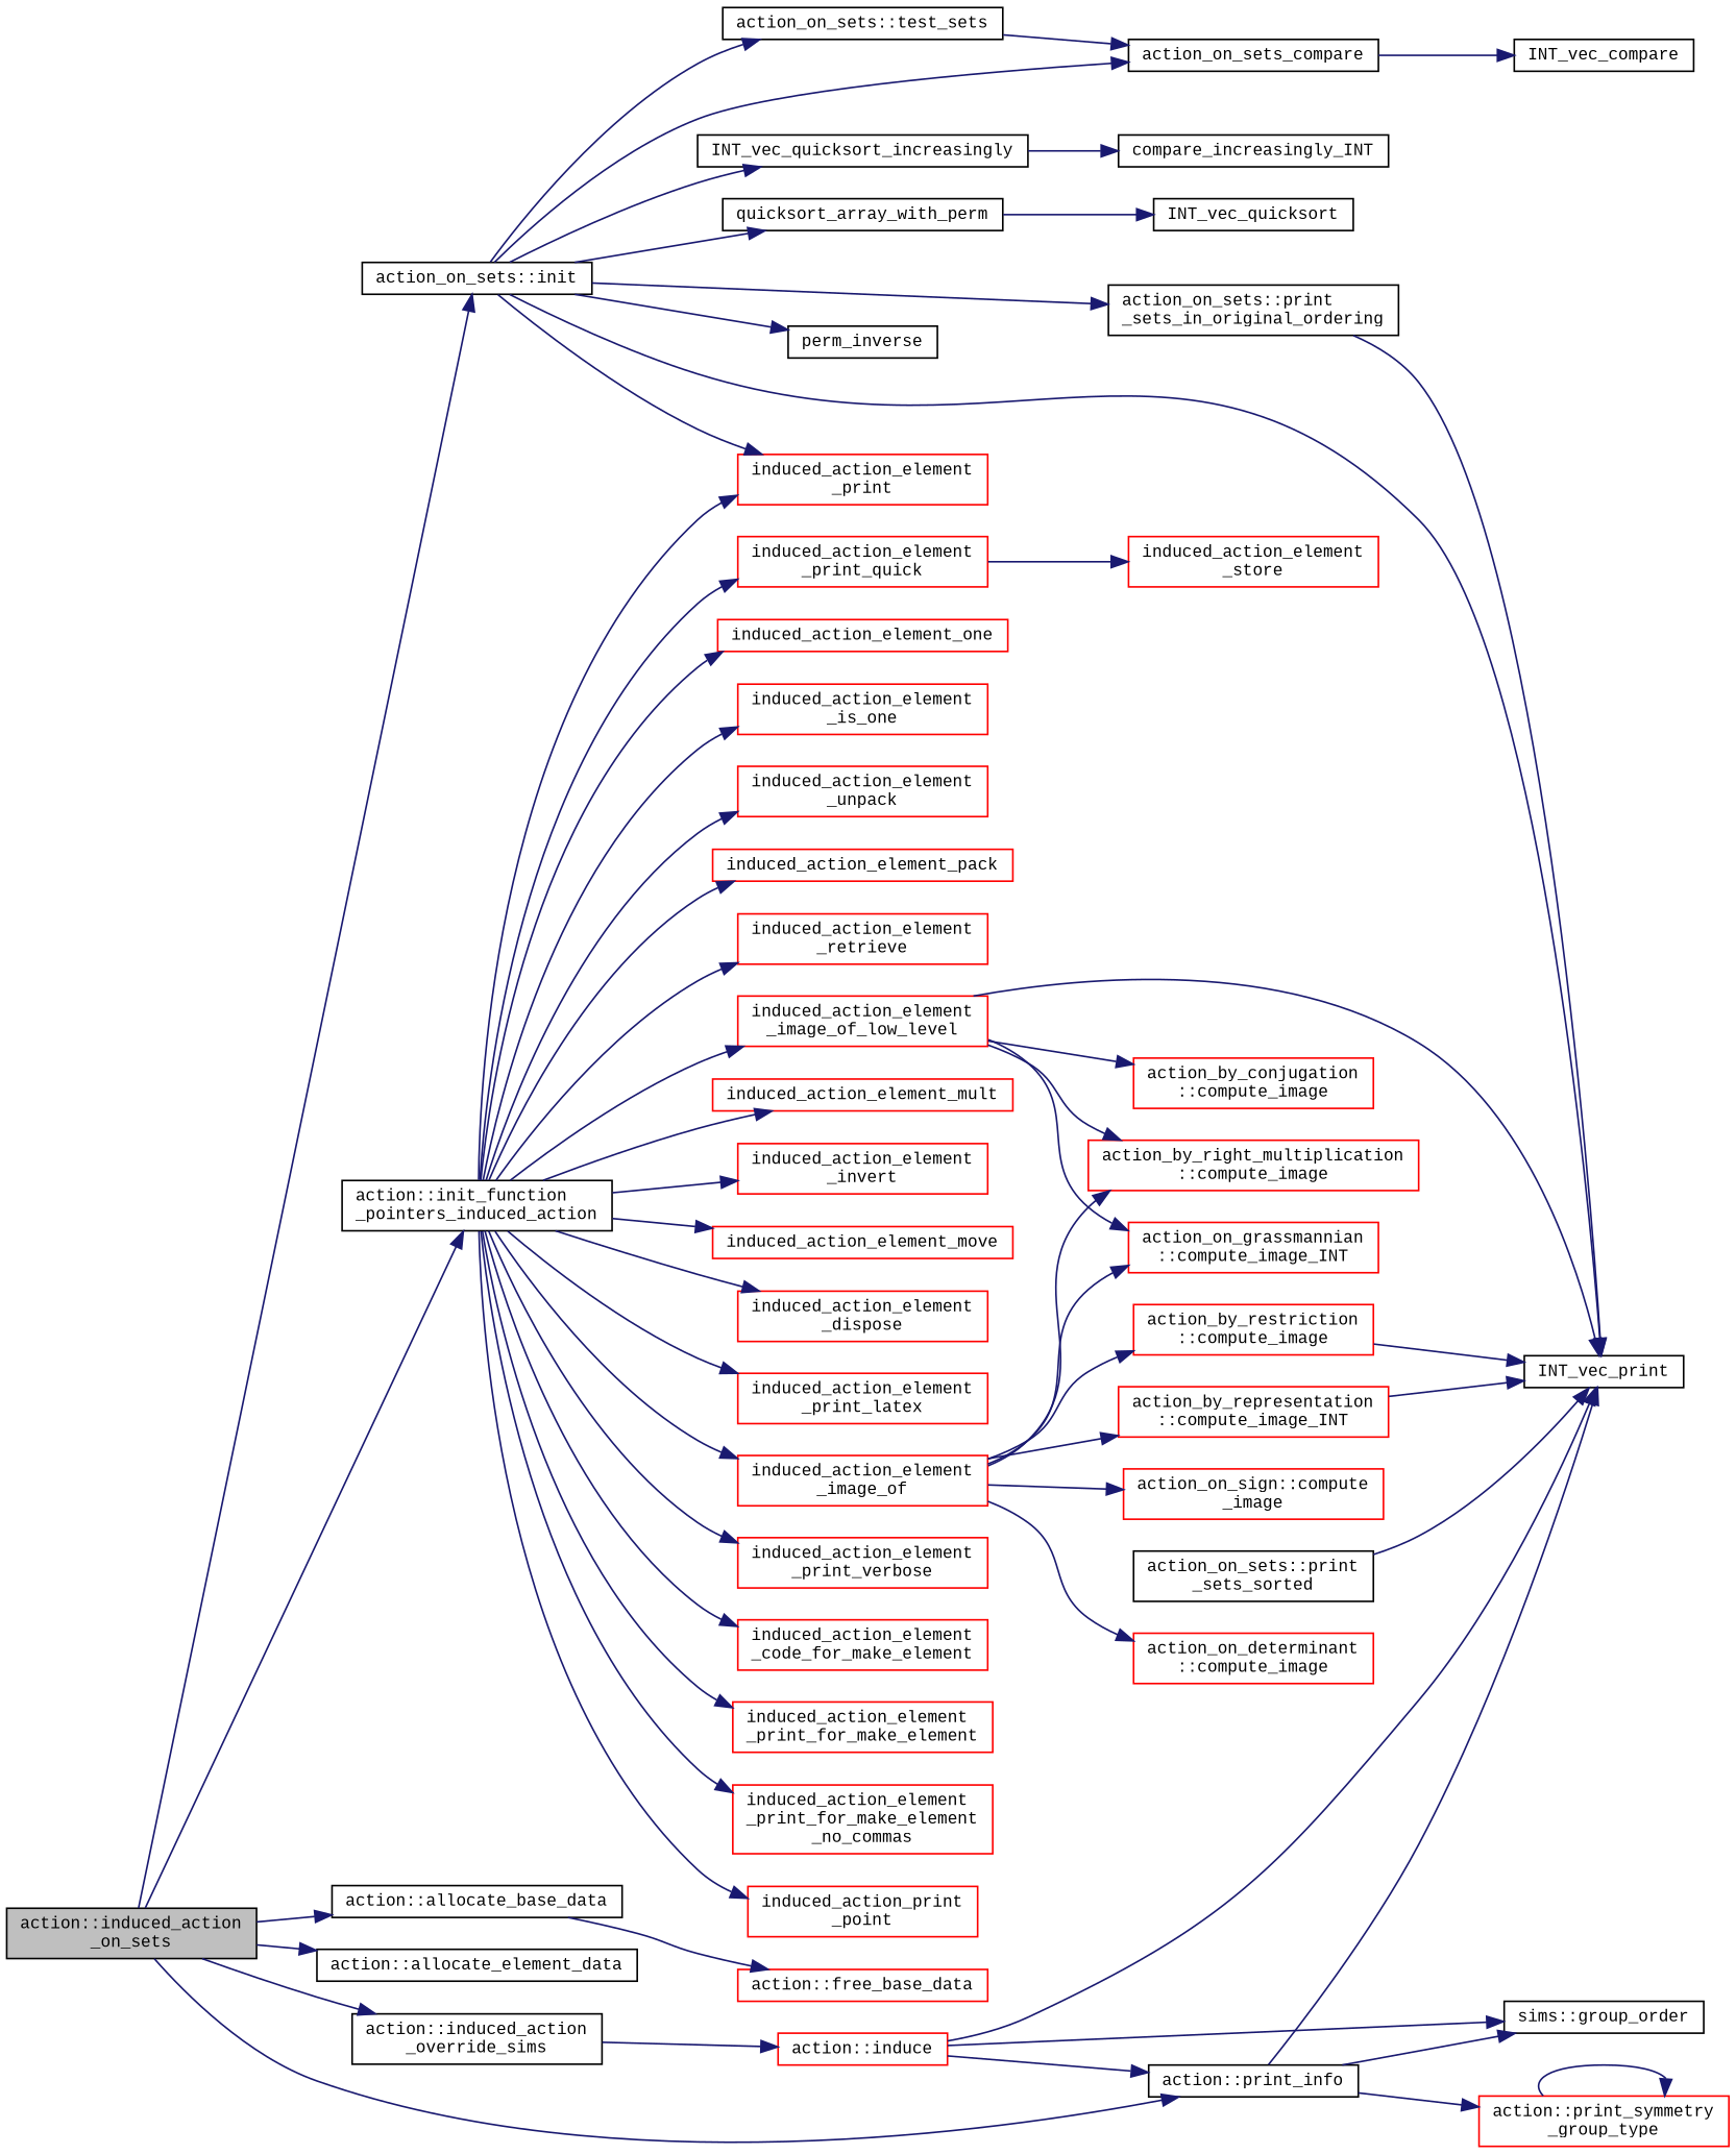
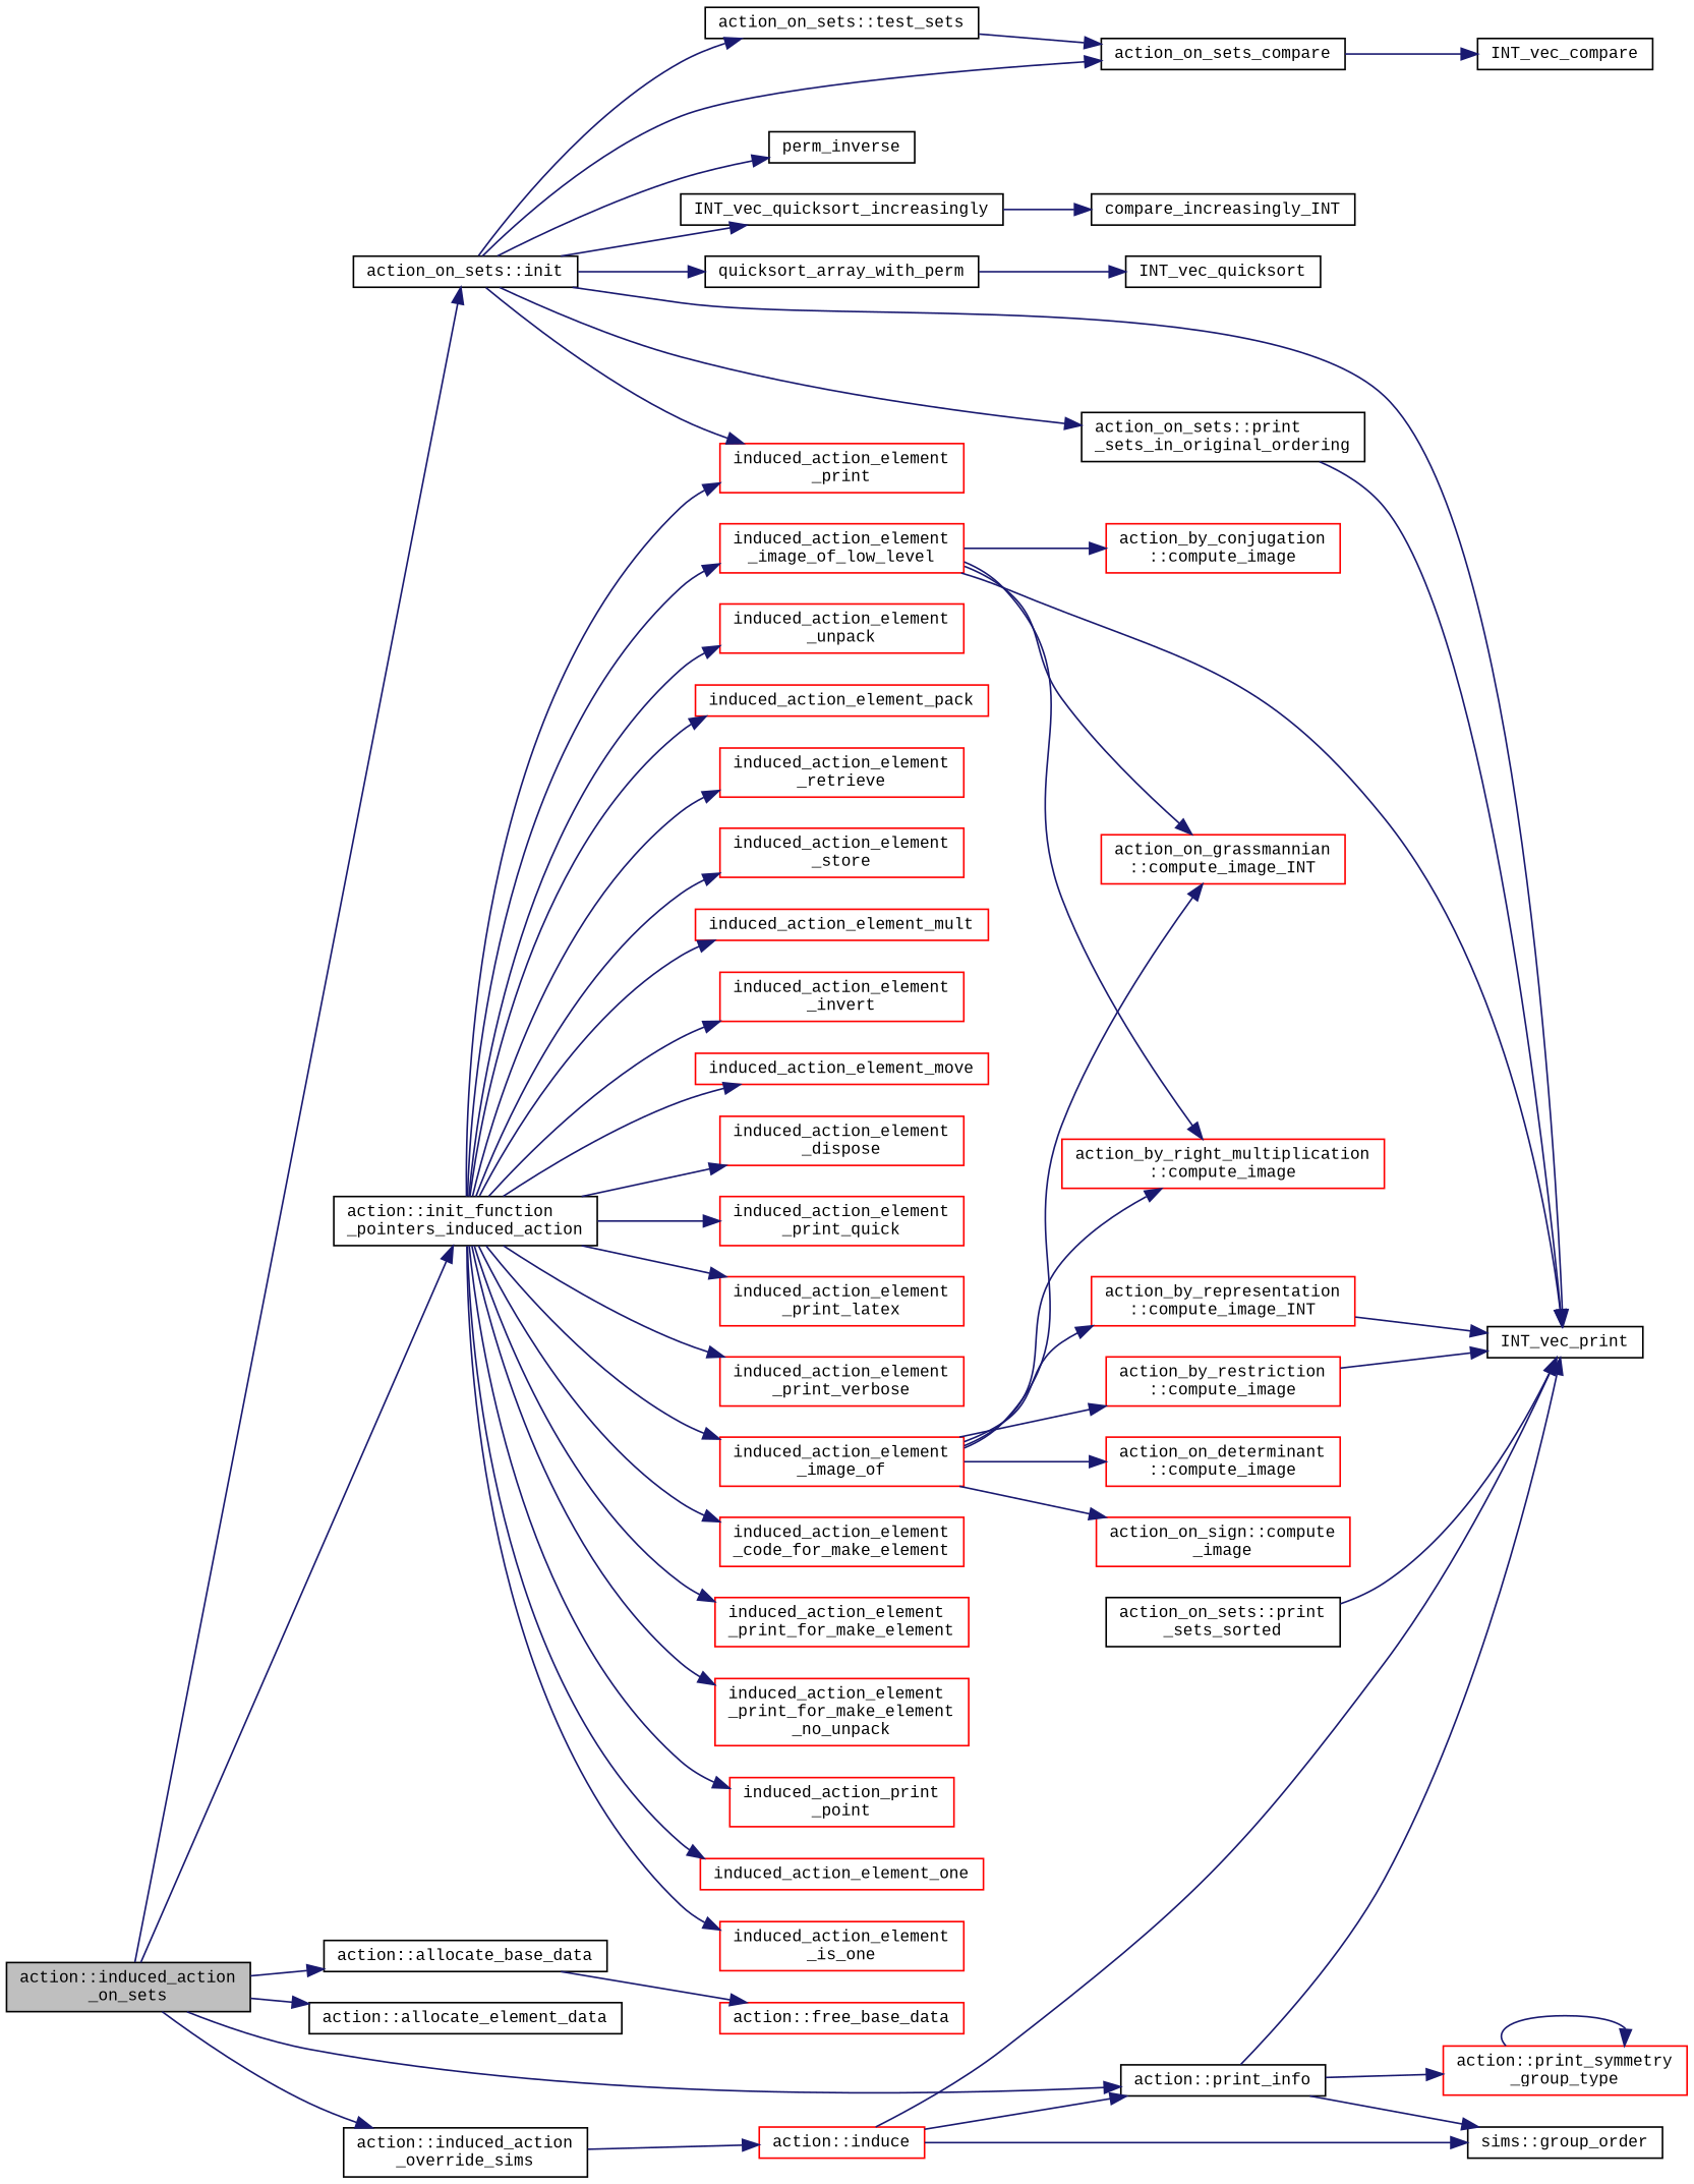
  digraph {
    fontname="Liberation Mono"
    rankdir=LR
    node [color=red fillcolor=white fontname="Liberation Mono" fontsize=10 shape=record style=filled]
    edge [color=midnightblue fontname="Liberation Mono" fontsize=10 labelfontname=Helvetica labelfontsize=10 style=solid]
    n1 [color=black fillcolor=grey75 fontcolor=black height=0.2 label="action::induced_action\l_on_sets" width=0.4]
    n2 [color=black height=0.2 label="action_on_sets::init" width=0.4]
    n3 [color=black height=0.2 label="action::init_function\l_pointers_induced_action" width=0.4]
    n4 [color=black height=0.2 label="action::allocate_base_data" width=0.4]
    n5 [color=black height=0.2 label="action::allocate_element_data" width=0.4]
    n6 [color=black height=0.2 label="action::induced_action\l_override_sims" width=0.4]
    n7 [color=black height=0.2 label="action::print_info" width=0.4]
    n8 [color=black height=0.2 label=INT_vec_quicksort_increasingly width=0.4]
    n9 [color=black height=0.2 label=INT_vec_print width=0.4]
    n10 [color=black height=0.2 label=quicksort_array_with_perm width=0.4]
    n11 [color=black height=0.2 label=action_on_sets_compare width=0.4]
    n12 [color=black height=0.2 label=perm_inverse width=0.4]
    n13 [color=black height=0.2 label="action_on_sets::test_sets" width=0.4]
    n14 [color=black height=0.2 label="action_on_sets::print\l_sets_in_original_ordering" width=0.4]
    n15 [height=0.2 label="induced_action_element\l_print" width=0.4]
    n16 [height=0.2 label="induced_action_element\l_image_of" width=0.4]
    n17 [height=0.2 label="induced_action_element\l_image_of_low_level" width=0.4]
    n18 [height=0.2 label=induced_action_element_one width=0.4]
    n19 [height=0.2 label="induced_action_element\l_is_one" width=0.4]
    n20 [height=0.2 label="induced_action_element\l_unpack" width=0.4]
    n21 [height=0.2 label=induced_action_element_pack width=0.4]
    n22 [height=0.2 label="induced_action_element\l_retrieve" width=0.4]
    n23 [height=0.2 label="induced_action_element\l_store" width=0.4]
    n24 [height=0.2 label=induced_action_element_mult width=0.4]
    n25 [height=0.2 label="induced_action_element\l_invert" width=0.4]
    n26 [height=0.2 label=induced_action_element_move width=0.4]
    n27 [height=0.2 label="induced_action_element\l_dispose" width=0.4]
    n28 [height=0.2 label="induced_action_element\l_print_quick" width=0.4]
    n29 [height=0.2 label="induced_action_element\l_print_latex" width=0.4]
    n30 [height=0.2 label="induced_action_element\l_print_verbose" width=0.4]
    n31 [height=0.2 label="induced_action_element\l_code_for_make_element" width=0.4]
    n32 [height=0.2 label="induced_action_element\l_print_for_make_element" width=0.4]
-   n33 [height=0.2 label="induced_action_element\l_print_for_make_element\l_no_commas" width=0.4]
+   n33 [height=0.2 label="induced_action_element\l_print_for_make_element\l_no_unpack" width=0.4]
    n34 [height=0.2 label="induced_action_print\l_point" width=0.4]
    n35 [height=0.2 label="action::free_base_data" width=0.4]
    n36 [height=0.2 label="action::induce" width=0.4]
    n37 [color=black height=0.2 label="sims::group_order" width=0.4]
    n38 [height=0.2 label="action::print_symmetry\l_group_type" width=0.4]
    n39 [color=black height=0.2 label=compare_increasingly_INT width=0.4]
    n40 [color=black height=0.2 label=INT_vec_quicksort width=0.4]
    n41 [color=black height=0.2 label=INT_vec_compare width=0.4]
    n42 [color=black height=0.2 label="action_on_sets::print\l_sets_sorted" width=0.4]
    n43 [height=0.2 label="action_by_right_multiplication\l::compute_image" width=0.4]
    n44 [height=0.2 label="action_by_restriction\l::compute_image" width=0.4]
    n45 [height=0.2 label="action_by_representation\l::compute_image_INT" width=0.4]
    n46 [height=0.2 label="action_on_determinant\l::compute_image" width=0.4]
    n47 [height=0.2 label="action_on_sign::compute\l_image" width=0.4]
    n48 [height=0.2 label="action_on_grassmannian\l::compute_image_INT" width=0.4]
    n49 [height=0.2 label="action_by_conjugation\l::compute_image" width=0.4]
    n1 -> n2
    n1 -> n3
    n1 -> n4
    n1 -> n5
    n1 -> n6
    n1 -> n7
    n2 -> n8
    n2 -> n9
    n2 -> n10
    n2 -> n11
    n2 -> n12
    n2 -> n13
    n2 -> n14
    n2 -> n15
    n3 -> n15
    n3 -> n16
    n3 -> n17
    n3 -> n18
    n3 -> n19
    n3 -> n20
    n3 -> n21
    n3 -> n22
-   n28 -> n23
+   n3 -> n23
    n3 -> n24
    n3 -> n25
    n3 -> n26
    n3 -> n27
    n3 -> n28
    n3 -> n29
    n3 -> n30
    n3 -> n31
    n3 -> n32
    n3 -> n33
    n3 -> n34
    n4 -> n35
    n6 -> n36
    n7 -> n9
    n7 -> n37
    n7 -> n38
    n8 -> n39
    n10 -> n40
    n11 -> n41
    n13 -> n11
    n14 -> n9
    n16 -> n43
    n16 -> n44
    n16 -> n45
    n16 -> n46
    n16 -> n47
    n16 -> n48
    n17 -> n9
    n17 -> n43
    n17 -> n48
    n17 -> n49
    n36 -> n7
    n36 -> n9
    n36 -> n37
    n38 -> n38
    n42 -> n9
    n44 -> n9
    n45 -> n9
  }
